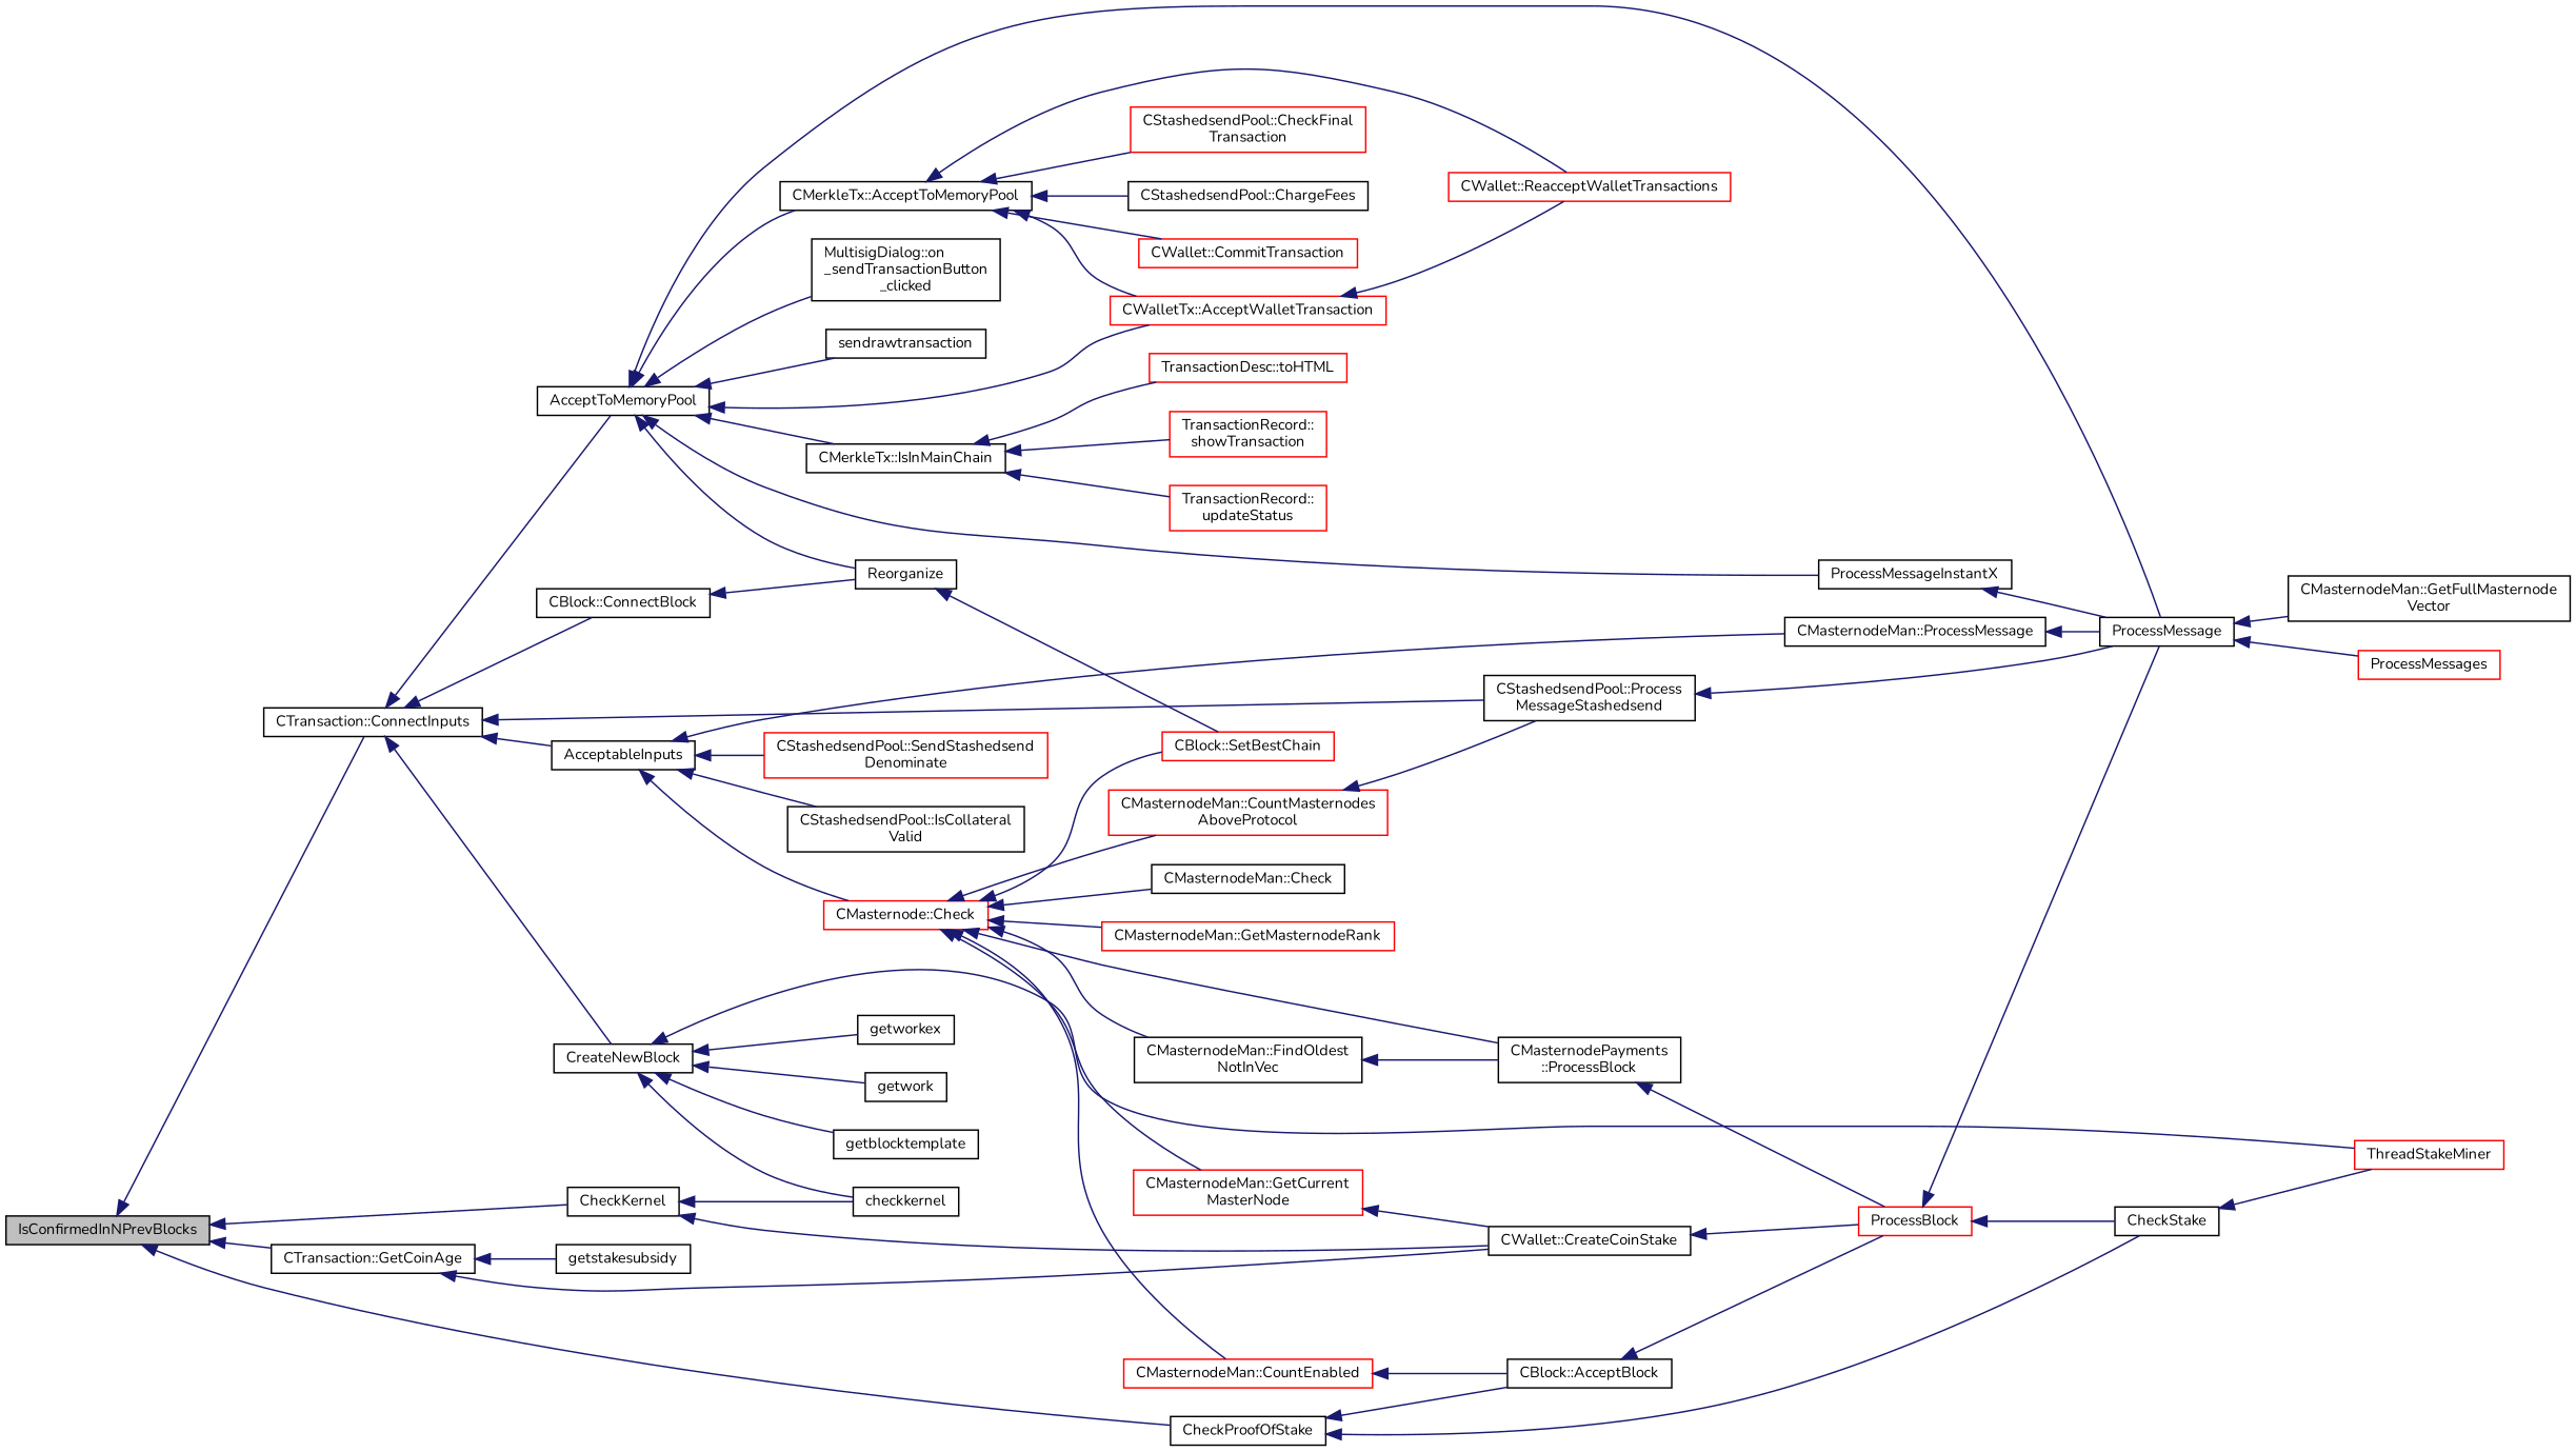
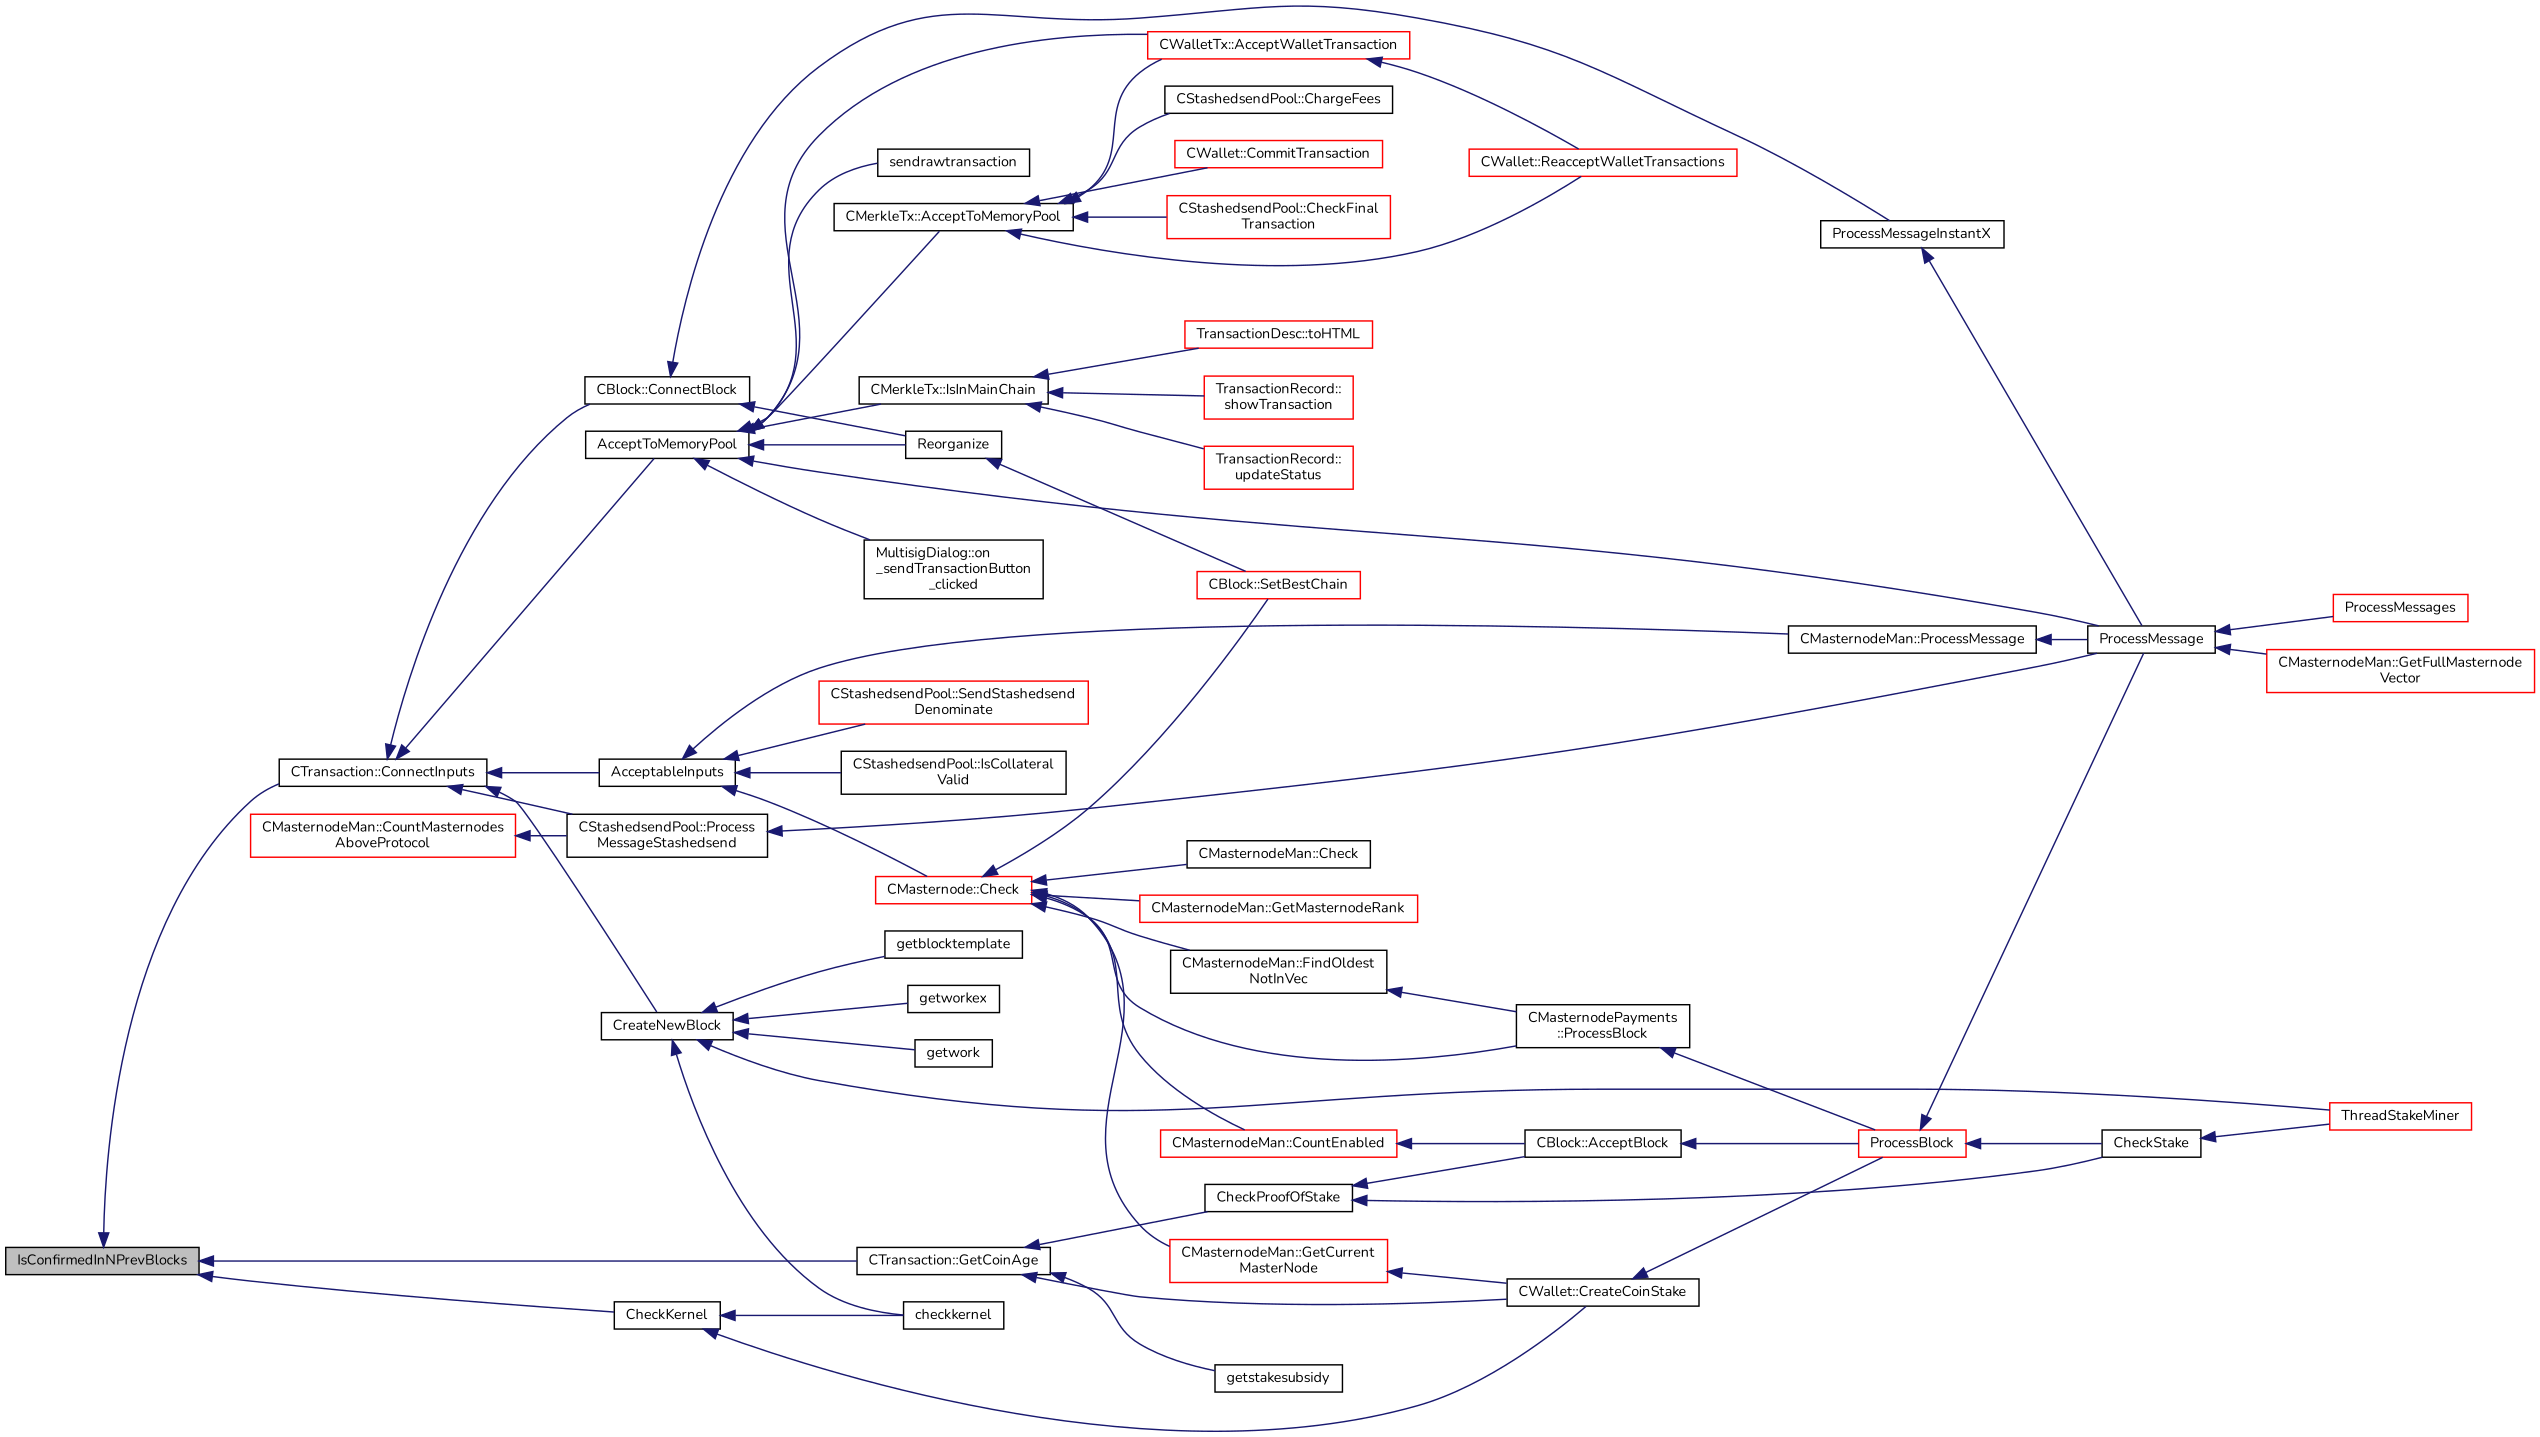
  digraph {
    fontname=Nunito
    rankdir=LR
    node [color=black fillcolor=white fontname=Nunito fontsize=10 shape=record style=filled]
    edge [color=midnightblue dir=back fontname=Nunito fontsize=10 labelfontname=Helvetica labelfontsize=10 style=solid]
    n1 [fillcolor=grey75 fontcolor=black height=0.2 label=IsConfirmedInNPrevBlocks width=0.4]
    n2 [height=0.2 label="CTransaction::ConnectInputs" width=0.4]
    n3 [height=0.2 label="CTransaction::GetCoinAge" width=0.4]
    n4 [height=0.2 label=CheckProofOfStake width=0.4]
    n5 [height=0.2 label=CheckKernel width=0.4]
    n6 [height=0.2 label=AcceptToMemoryPool width=0.4]
    n7 [height=0.2 label=AcceptableInputs width=0.4]
    n8 [height=0.2 label="CBlock::ConnectBlock" width=0.4]
    n9 [height=0.2 label=CreateNewBlock width=0.4]
    n10 [height=0.2 label="CStashedsendPool::Process\lMessageStashedsend" width=0.4]
    n11 [height=0.2 label="CWallet::CreateCoinStake" width=0.4]
    n12 [height=0.2 label=getstakesubsidy width=0.4]
    n13 [height=0.2 label=CheckStake width=0.4]
    n14 [height=0.2 label="CBlock::AcceptBlock" width=0.4]
    n15 [height=0.2 label=checkkernel width=0.4]
    n16 [height=0.2 label=ProcessMessageInstantX width=0.4]
    n17 [height=0.2 label=ProcessMessage width=0.4]
    n18 [height=0.2 label="CMerkleTx::AcceptToMemoryPool" width=0.4]
    n19 [color=red height=0.2 label="CWalletTx::AcceptWalletTransaction" width=0.4]
    n20 [height=0.2 label=Reorganize width=0.4]
    n21 [height=0.2 label="CMerkleTx::IsInMainChain" width=0.4]
    n22 [height=0.2 label="MultisigDialog::on\l_sendTransactionButton\l_clicked" width=0.4]
    n23 [height=0.2 label=sendrawtransaction width=0.4]
    n24 [color=red height=0.2 label="CMasternode::Check" width=0.4]
    n25 [height=0.2 label="CMasternodeMan::ProcessMessage" width=0.4]
    n26 [height=0.2 label="CStashedsendPool::IsCollateral\lValid" width=0.4]
    n27 [color=red height=0.2 label="CStashedsendPool::SendStashedsend\lDenominate" width=0.4]
    n28 [color=red height=0.2 label=ThreadStakeMiner width=0.4]
    n29 [height=0.2 label=getworkex width=0.4]
    n30 [height=0.2 label=getwork width=0.4]
    n31 [height=0.2 label=getblocktemplate width=0.4]
    n32 [color=red height=0.2 label=ProcessMessages width=0.4]
-   n33 [height=0.2 label="CMasternodeMan::GetFullMasternode\lVector" width=0.4]
+   n33 [color=red height=0.2 label="CMasternodeMan::GetFullMasternode\lVector" width=0.4]
    n34 [color=red height=0.2 label="CWallet::ReacceptWalletTransactions" width=0.4]
    n35 [color=red height=0.2 label="CStashedsendPool::CheckFinal\lTransaction" width=0.4]
    n36 [height=0.2 label="CStashedsendPool::ChargeFees" width=0.4]
    n37 [color=red height=0.2 label="CWallet::CommitTransaction" width=0.4]
    n38 [color=red height=0.2 label="CBlock::SetBestChain" width=0.4]
    n39 [color=red height=0.2 label="TransactionDesc::toHTML" width=0.4]
    n40 [color=red height=0.2 label="TransactionRecord::\lshowTransaction" width=0.4]
    n41 [color=red height=0.2 label="TransactionRecord::\lupdateStatus" width=0.4]
    n42 [height=0.2 label="CMasternodePayments\l::ProcessBlock" width=0.4]
    n43 [height=0.2 label="CMasternodeMan::Check" width=0.4]
    n44 [color=red height=0.2 label="CMasternodeMan::CountEnabled" width=0.4]
    n45 [color=red height=0.2 label="CMasternodeMan::CountMasternodes\lAboveProtocol" width=0.4]
    n46 [height=0.2 label="CMasternodeMan::FindOldest\lNotInVec" width=0.4]
    n47 [color=red height=0.2 label="CMasternodeMan::GetCurrent\lMasterNode" width=0.4]
    n48 [color=red height=0.2 label="CMasternodeMan::GetMasternodeRank" width=0.4]
    n49 [color=red height=0.2 label=ProcessBlock width=0.4]
    n1 -> n2
    n1 -> n3
-   n1 -> n4
+   n3 -> n4
    n1 -> n5
    n2 -> n6
    n2 -> n7
    n2 -> n8
    n2 -> n9
    n2 -> n10
    n3 -> n11
    n3 -> n12
    n4 -> n13
    n4 -> n14
    n5 -> n11
    n5 -> n15
-   n6 -> n16
+   n8 -> n16
    n6 -> n17
    n6 -> n18
    n6 -> n19
    n6 -> n20
    n6 -> n21
    n6 -> n22
    n6 -> n23
    n7 -> n24
    n7 -> n25
    n7 -> n26
    n7 -> n27
    n8 -> n20
    n9 -> n15
    n9 -> n28
    n9 -> n29
    n9 -> n30
    n9 -> n31
    n10 -> n17
    n11 -> n49
    n13 -> n28
    n14 -> n49
    n16 -> n17
    n17 -> n32
    n17 -> n33
    n18 -> n19
    n18 -> n34
    n18 -> n35
    n18 -> n36
    n18 -> n37
    n19 -> n34
    n20 -> n38
    n21 -> n39
    n21 -> n40
    n21 -> n41
    n24 -> n38
    n24 -> n42
    n24 -> n43
    n24 -> n44
-   n24 -> n45
    n24 -> n46
    n24 -> n47
    n24 -> n48
    n25 -> n17
    n42 -> n49
    n44 -> n14
    n45 -> n10
    n46 -> n42
    n47 -> n11
    n49 -> n13
    n49 -> n17
  }
